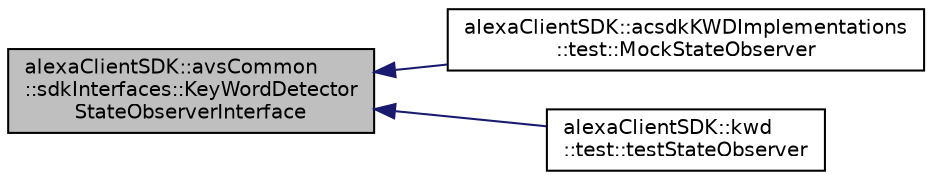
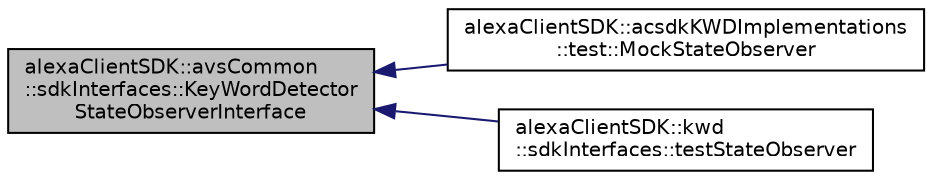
  digraph {
    rankdir=LR
    fontname="DejaVu Sans"
    node [color=black fillcolor=white fontname="DejaVu Sans" fontsize=10 shape=record style=filled]
    edge [color=midnightblue dir=back fontname="DejaVu Sans" fontsize=10 labelfontname=Helvetica labelfontsize=10 style=solid]
    n1 [fillcolor=grey75 fontcolor=black height=0.2 label="alexaClientSDK::avsCommon\l::sdkInterfaces::KeyWordDetector\lStateObserverInterface" width=0.4]
    n2 [height=0.2 label="alexaClientSDK::acsdkKWDImplementations\l::test::MockStateObserver" width=0.4]
-   n3 [height=0.2 label="alexaClientSDK::kwd\l::test::testStateObserver" width=0.4]
+   n3 [height=0.2 label="alexaClientSDK::kwd\l::sdkInterfaces::testStateObserver" width=0.4]
    n1 -> n2
    n1 -> n3
  }
